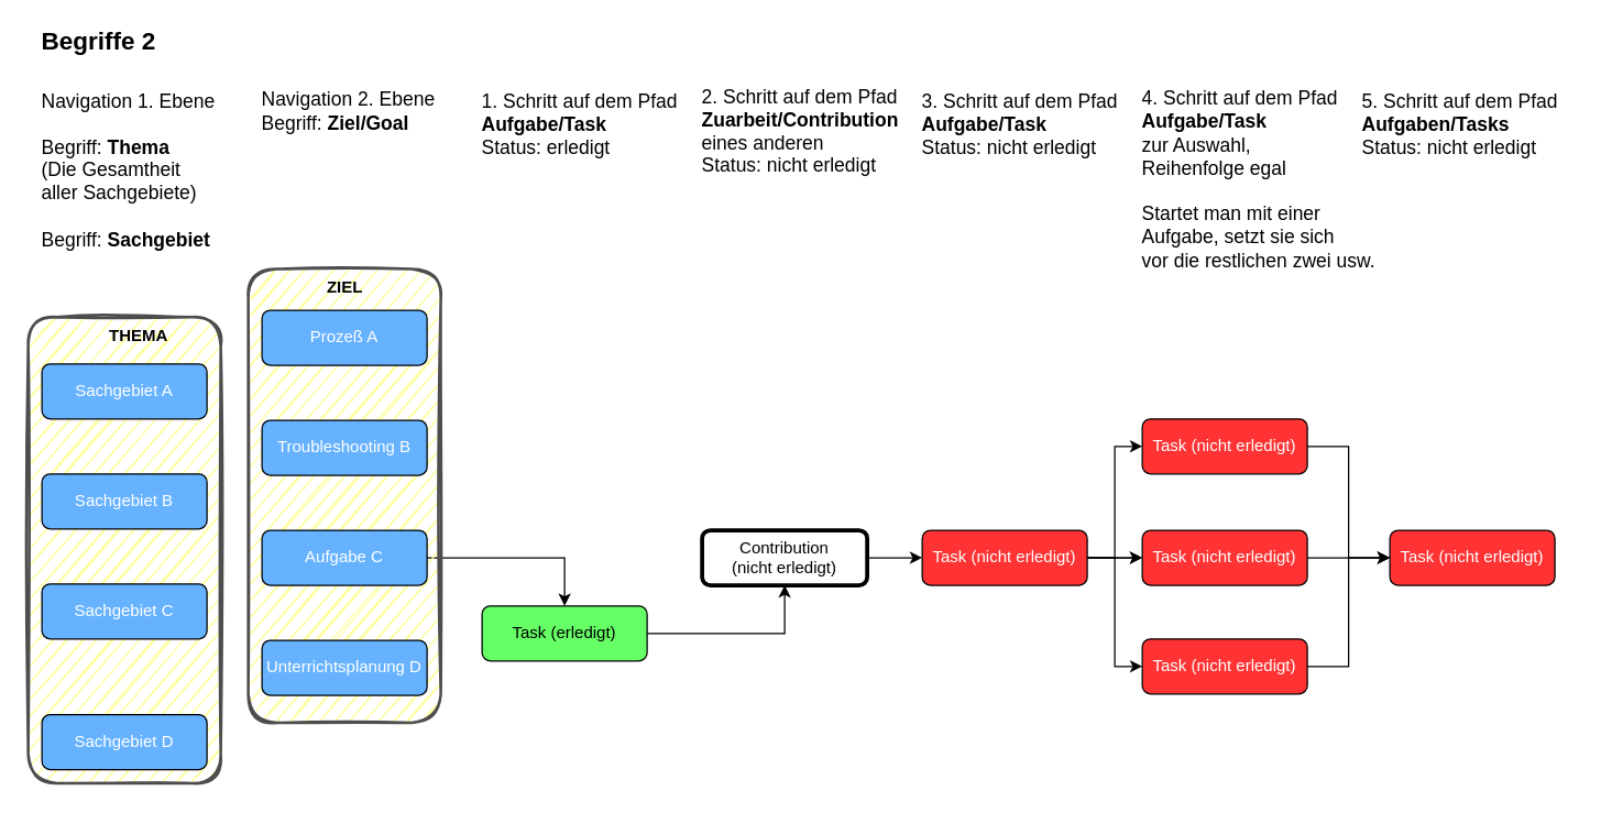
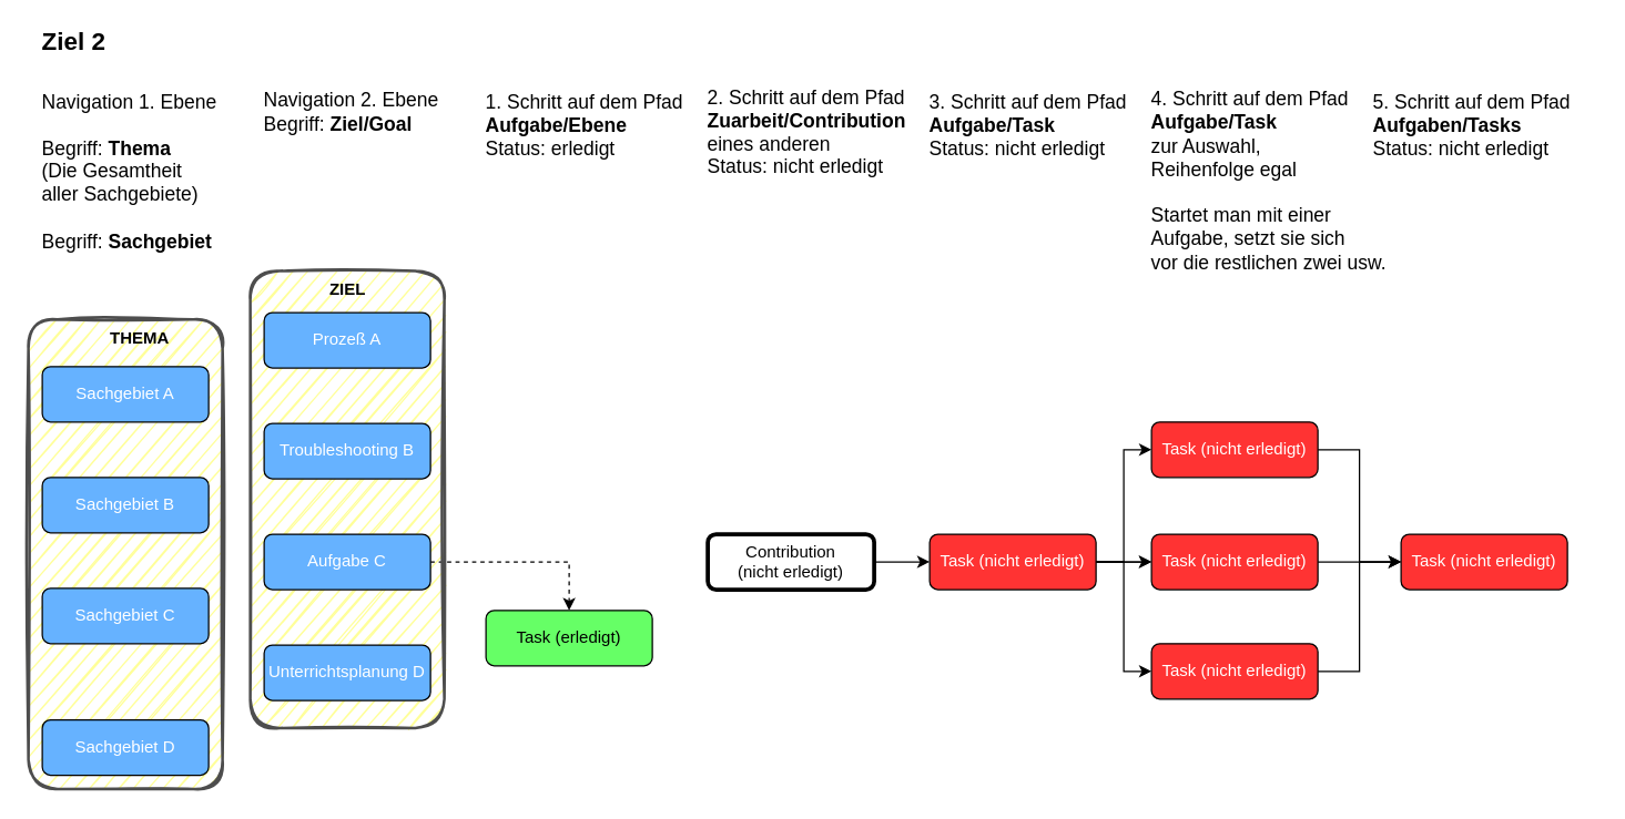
  <mxCell id="0" />
  <mxCell id="1" parent="0" />
  <mxCell id="2" value="" style="rounded=1;whiteSpace=wrap;html=1;strokeColor=#4D4D4D;strokeWidth=2;shadow=0;sketch=1;container=0;fillColor=#FFFF99;" parent="1" vertex="1"><mxGeometry x="20" y="230" width="140" height="339" as="geometry" /></mxCell>
  <mxCell id="3" value="Navigation 1. Ebene&lt;br style=&quot;font-size: 14px&quot;&gt;&lt;br&gt;Begriff: &lt;b&gt;Thema&lt;/b&gt;&lt;br&gt;(Die Gesamtheit&lt;br&gt;aller Sachgebiete)&lt;br&gt;&lt;br&gt;Begriff: &lt;b&gt;Sachgebiet&lt;/b&gt;" style="text;html=1;align=left;verticalAlign=top;resizable=0;points=[];autosize=0;fontSize=14;spacingTop=0;spacing=0;labelPosition=center;verticalLabelPosition=middle;noLabel=0;imageWidth=15;resizeWidth=1;resizeHeight=1;imageAspect=0;movable=1;rotatable=1;deletable=1;editable=1;connectable=1;overflow=visible;" parent="1" vertex="1"><mxGeometry x="30" y="60" width="175" height="150" as="geometry" /></mxCell>
  <mxCell id="4" value="Navigation 2. Ebene&lt;br style=&quot;font-size: 14px&quot;&gt;Begriff: &lt;b&gt;Ziel/Goal&lt;/b&gt;" style="text;html=1;align=left;verticalAlign=middle;resizable=0;points=[];autosize=1;fontSize=14;spacing=0;" parent="1" vertex="1"><mxGeometry x="190" y="60" width="140" height="40" as="geometry" /></mxCell>
- <mxCell id="5" value="" style="edgeStyle=orthogonalEdgeStyle;rounded=0;orthogonalLoop=1;jettySize=auto;html=1;" parent="1" source="26" target="7" edge="1"><mxGeometry relative="1" as="geometry" /></mxCell>
- <mxCell id="6" value="" style="edgeStyle=orthogonalEdgeStyle;rounded=0;orthogonalLoop=1;jettySize=auto;html=1;" parent="1" source="7" target="9" edge="1"><mxGeometry relative="1" as="geometry" /></mxCell>
+ <mxCell id="5" value="" style="edgeStyle=orthogonalEdgeStyle;rounded=0;orthogonalLoop=1;jettySize=auto;html=1;dashed=1;" parent="1" source="26" target="7" edge="1"><mxGeometry relative="1" as="geometry" /></mxCell>
  <mxCell id="7" value="Task (erledigt)" style="rounded=1;whiteSpace=wrap;html=1;fillColor=#66FF66;" parent="1" vertex="1"><mxGeometry x="350" y="440" width="120" height="40" as="geometry" /></mxCell>
  <mxCell id="8" value="" style="edgeStyle=orthogonalEdgeStyle;rounded=0;orthogonalLoop=1;jettySize=auto;html=1;" parent="1" source="9" target="14" edge="1"><mxGeometry relative="1" as="geometry" /></mxCell>
  <mxCell id="9" value="Contribution&lt;br&gt;(nicht erledigt)" style="rounded=1;whiteSpace=wrap;html=1;fillColor=#FFFFFF;strokeWidth=3;" parent="1" vertex="1"><mxGeometry x="510" y="385" width="120" height="40" as="geometry" /></mxCell>
  <mxCell id="10" value="" style="edgeStyle=orthogonalEdgeStyle;orthogonalLoop=1;jettySize=auto;html=1;curved=1;" parent="1" source="14" target="36" edge="1"><mxGeometry relative="1" as="geometry" /></mxCell>
  <mxCell id="11" value="" style="edgeStyle=orthogonalEdgeStyle;curved=1;orthogonalLoop=1;jettySize=auto;html=1;" parent="1" source="14" target="36" edge="1"><mxGeometry relative="1" as="geometry" /></mxCell>
  <mxCell id="12" style="edgeStyle=orthogonalEdgeStyle;orthogonalLoop=1;jettySize=auto;html=1;entryX=0;entryY=0.5;entryDx=0;entryDy=0;rounded=0;" parent="1" source="14" target="38" edge="1"><mxGeometry relative="1" as="geometry" /></mxCell>
  <mxCell id="13" style="edgeStyle=orthogonalEdgeStyle;rounded=0;orthogonalLoop=1;jettySize=auto;html=1;entryX=0;entryY=0.5;entryDx=0;entryDy=0;" parent="1" source="14" target="35" edge="1"><mxGeometry relative="1" as="geometry" /></mxCell>
  <mxCell id="14" value="&lt;font color=&quot;#ffffff&quot;&gt;Task (nicht erledigt)&lt;/font&gt;" style="rounded=1;whiteSpace=wrap;html=1;fillColor=#FF3333;" parent="1" vertex="1"><mxGeometry x="670" y="385" width="120" height="40" as="geometry" /></mxCell>
  <mxCell id="15" value="" style="edgeStyle=orthogonalEdgeStyle;rounded=0;orthogonalLoop=1;jettySize=auto;html=1;" parent="1" source="36" target="39" edge="1"><mxGeometry relative="1" as="geometry" /></mxCell>
- <mxCell id="16" value="1. Schritt auf dem Pfad&lt;br style=&quot;font-size: 14px&quot;&gt;&lt;b&gt;Aufgabe/Task&lt;/b&gt;&lt;br style=&quot;font-size: 14px&quot;&gt;Status: erledigt" style="text;html=1;align=left;verticalAlign=middle;resizable=0;points=[];autosize=1;fontSize=14;spacing=0;" parent="1" vertex="1"><mxGeometry x="350" y="60" width="160" height="60" as="geometry" /></mxCell>
+ <mxCell id="16" value="1. Schritt auf dem Pfad&lt;br style=&quot;font-size: 14px&quot;&gt;&lt;b&gt;Aufgabe/Ebene&lt;/b&gt;&lt;br style=&quot;font-size: 14px&quot;&gt;Status: erledigt" style="text;html=1;align=left;verticalAlign=middle;resizable=0;points=[];autosize=1;fontSize=14;spacing=0;" parent="1" vertex="1"><mxGeometry x="350" y="60" width="160" height="60" as="geometry" /></mxCell>
  <mxCell id="17" value="2. Schritt auf dem Pfad&lt;br style=&quot;font-size: 14px&quot;&gt;&lt;b&gt;Zuarbeit/Contribution&lt;/b&gt;&lt;br style=&quot;font-size: 14px&quot;&gt;eines anderen&lt;br&gt;Status: nicht erledigt" style="text;html=1;align=left;verticalAlign=middle;resizable=0;points=[];autosize=1;fontSize=14;spacing=0;" parent="1" vertex="1"><mxGeometry x="510" y="60" width="160" height="70" as="geometry" /></mxCell>
  <mxCell id="18" value="3. Schritt auf dem Pfad&lt;br style=&quot;font-size: 14px&quot;&gt;&lt;b&gt;Aufgabe/Task&lt;/b&gt;&lt;br style=&quot;font-size: 14px&quot;&gt;Status: nicht erledigt" style="text;html=1;align=left;verticalAlign=middle;resizable=0;points=[];autosize=1;fontSize=14;spacing=0;" parent="1" vertex="1"><mxGeometry x="670" y="60" width="160" height="60" as="geometry" /></mxCell>
  <mxCell id="19" value="4. Schritt auf dem Pfad&lt;br style=&quot;font-size: 14px&quot;&gt;&lt;b&gt;Aufgabe/Task&lt;/b&gt;&lt;br&gt;zur Auswahl,&lt;br&gt;Reihenfolge egal&lt;br&gt;&lt;br&gt;Startet man mit einer&lt;br&gt;Aufgabe, setzt sie sich&lt;br&gt;vor die restlichen zwei usw." style="text;html=1;align=left;verticalAlign=middle;resizable=0;points=[];autosize=1;fontSize=14;spacing=0;" parent="1" vertex="1"><mxGeometry x="830" y="60" width="190" height="140" as="geometry" /></mxCell>
  <mxCell id="20" value="5. Schritt auf dem Pfad&lt;br style=&quot;font-size: 14px&quot;&gt;&lt;b&gt;Aufgaben/Tasks&lt;/b&gt;&lt;br style=&quot;font-size: 14px&quot;&gt;Status: nicht erledigt" style="text;html=1;align=left;verticalAlign=middle;resizable=0;points=[];autosize=1;fontSize=14;spacing=0;" parent="1" vertex="1"><mxGeometry x="990" y="60" width="160" height="60" as="geometry" /></mxCell>
- <mxCell id="21" value="&lt;font style=&quot;font-size: 18px&quot;&gt;&lt;b&gt;Begriffe 2&lt;/b&gt;&lt;/font&gt;" style="text;html=1;align=left;verticalAlign=middle;resizable=0;points=[];autosize=1;spacing=0;" parent="1" vertex="1"><mxGeometry x="30" y="20" width="100" height="20" as="geometry" /></mxCell>
+ <mxCell id="21" value="&lt;font style=&quot;font-size: 18px&quot;&gt;&lt;b&gt;Ziel 2&lt;/b&gt;&lt;/font&gt;" style="text;html=1;align=left;verticalAlign=middle;resizable=0;points=[];autosize=1;spacing=0;" parent="1" vertex="1"><mxGeometry x="30" y="20" width="100" height="20" as="geometry" /></mxCell>
  <mxCell id="22" value="" style="group" parent="1" vertex="1" connectable="0"><mxGeometry x="190" y="225" width="140" height="300" as="geometry" /></mxCell>
  <mxCell id="23" value="" style="rounded=1;whiteSpace=wrap;html=1;shadow=0;sketch=1;strokeColor=#4D4D4D;strokeWidth=2;fillColor=#FFFF99;" parent="22" vertex="1"><mxGeometry x="-10" y="-30" width="140" height="330" as="geometry" /></mxCell>
  <mxCell id="24" value="&lt;font color=&quot;#ffffff&quot;&gt;Prozeß A&lt;/font&gt;" style="rounded=1;whiteSpace=wrap;html=1;fillColor=#66B2FF;" parent="22" vertex="1"><mxGeometry width="120" height="40" as="geometry" /></mxCell>
  <mxCell id="25" value="&lt;font color=&quot;#ffffff&quot;&gt;Troubleshooting B&lt;/font&gt;" style="rounded=1;whiteSpace=wrap;html=1;fillColor=#66B2FF;" parent="22" vertex="1"><mxGeometry y="80" width="120" height="40" as="geometry" /></mxCell>
  <mxCell id="26" value="&lt;font color=&quot;#ffffff&quot;&gt;Aufgabe C&lt;/font&gt;" style="rounded=1;whiteSpace=wrap;html=1;fillColor=#66B2FF;" parent="22" vertex="1"><mxGeometry y="160" width="120" height="40" as="geometry" /></mxCell>
  <mxCell id="27" value="&lt;font color=&quot;#ffffff&quot;&gt;Unterrichtsplanung D&lt;/font&gt;" style="rounded=1;whiteSpace=wrap;html=1;fillColor=#66B2FF;" parent="22" vertex="1"><mxGeometry y="240" width="120" height="40" as="geometry" /></mxCell>
  <mxCell id="28" value="ZIEL" style="text;html=1;align=center;verticalAlign=middle;resizable=0;points=[];autosize=1;fontStyle=1" parent="22" vertex="1"><mxGeometry x="40" y="-26" width="40" height="20" as="geometry" /></mxCell>
  <mxCell id="29" value="&lt;font color=&quot;#ffffff&quot;&gt;Sachgebiet A&lt;/font&gt;" style="rounded=1;whiteSpace=wrap;html=1;fillColor=#66B2FF;container=0;" parent="1" vertex="1"><mxGeometry x="30" y="264" width="120" height="40" as="geometry" /></mxCell>
  <mxCell id="30" value="&lt;font color=&quot;#ffffff&quot;&gt;Sachgebiet B&lt;/font&gt;" style="rounded=1;whiteSpace=wrap;html=1;fillColor=#66B2FF;container=0;" parent="1" vertex="1"><mxGeometry x="30" y="344" width="120" height="40" as="geometry" /></mxCell>
  <mxCell id="31" value="&lt;font color=&quot;#ffffff&quot;&gt;Sachgebiet C&lt;/font&gt;" style="rounded=1;whiteSpace=wrap;html=1;fillColor=#66B2FF;container=0;" parent="1" vertex="1"><mxGeometry x="30" y="424" width="120" height="40" as="geometry" /></mxCell>
  <mxCell id="32" value="&lt;font color=&quot;#ffffff&quot;&gt;Sachgebiet D&lt;/font&gt;" style="rounded=1;whiteSpace=wrap;html=1;fillColor=#66B2FF;container=0;" parent="1" vertex="1"><mxGeometry x="30" y="519" width="120" height="40" as="geometry" /></mxCell>
  <mxCell id="33" value="THEMA" style="text;html=1;align=center;verticalAlign=middle;resizable=0;points=[];autosize=1;fontStyle=1" parent="1" vertex="1"><mxGeometry x="70" y="234" width="60" height="20" as="geometry" /></mxCell>
  <mxCell id="34" style="edgeStyle=orthogonalEdgeStyle;rounded=0;orthogonalLoop=1;jettySize=auto;html=1;entryX=0;entryY=0.5;entryDx=0;entryDy=0;" parent="1" source="35" target="39" edge="1"><mxGeometry relative="1" as="geometry"><mxPoint x="980.034" y="390" as="targetPoint" /></mxGeometry></mxCell>
  <mxCell id="35" value="&lt;font color=&quot;#ffffff&quot;&gt;Task (nicht erledigt)&lt;/font&gt;" style="rounded=1;whiteSpace=wrap;html=1;fillColor=#FF3333;" parent="1" vertex="1"><mxGeometry x="830" y="304" width="120" height="40" as="geometry" /></mxCell>
  <mxCell id="36" value="&lt;span style=&quot;color: rgb(255 , 255 , 255)&quot;&gt;Task (nicht erledigt)&lt;/span&gt;" style="rounded=1;whiteSpace=wrap;html=1;fillColor=#FF3333;" parent="1" vertex="1"><mxGeometry x="830" y="385" width="120" height="40" as="geometry" /></mxCell>
  <mxCell id="37" style="edgeStyle=orthogonalEdgeStyle;rounded=0;orthogonalLoop=1;jettySize=auto;html=1;entryX=0;entryY=0.5;entryDx=0;entryDy=0;" parent="1" source="38" target="39" edge="1"><mxGeometry relative="1" as="geometry" /></mxCell>
  <mxCell id="38" value="&lt;span style=&quot;color: rgb(255 , 255 , 255)&quot;&gt;Task (nicht erledigt)&lt;/span&gt;" style="rounded=1;whiteSpace=wrap;html=1;fillColor=#FF3333;" parent="1" vertex="1"><mxGeometry x="830" y="464" width="120" height="40" as="geometry" /></mxCell>
  <mxCell id="39" value="&lt;font color=&quot;#ffffff&quot;&gt;Task (nicht erledigt)&lt;/font&gt;" style="rounded=1;whiteSpace=wrap;html=1;fillColor=#FF3333;" parent="1" vertex="1"><mxGeometry x="1010" y="385" width="120" height="40" as="geometry" /></mxCell>
